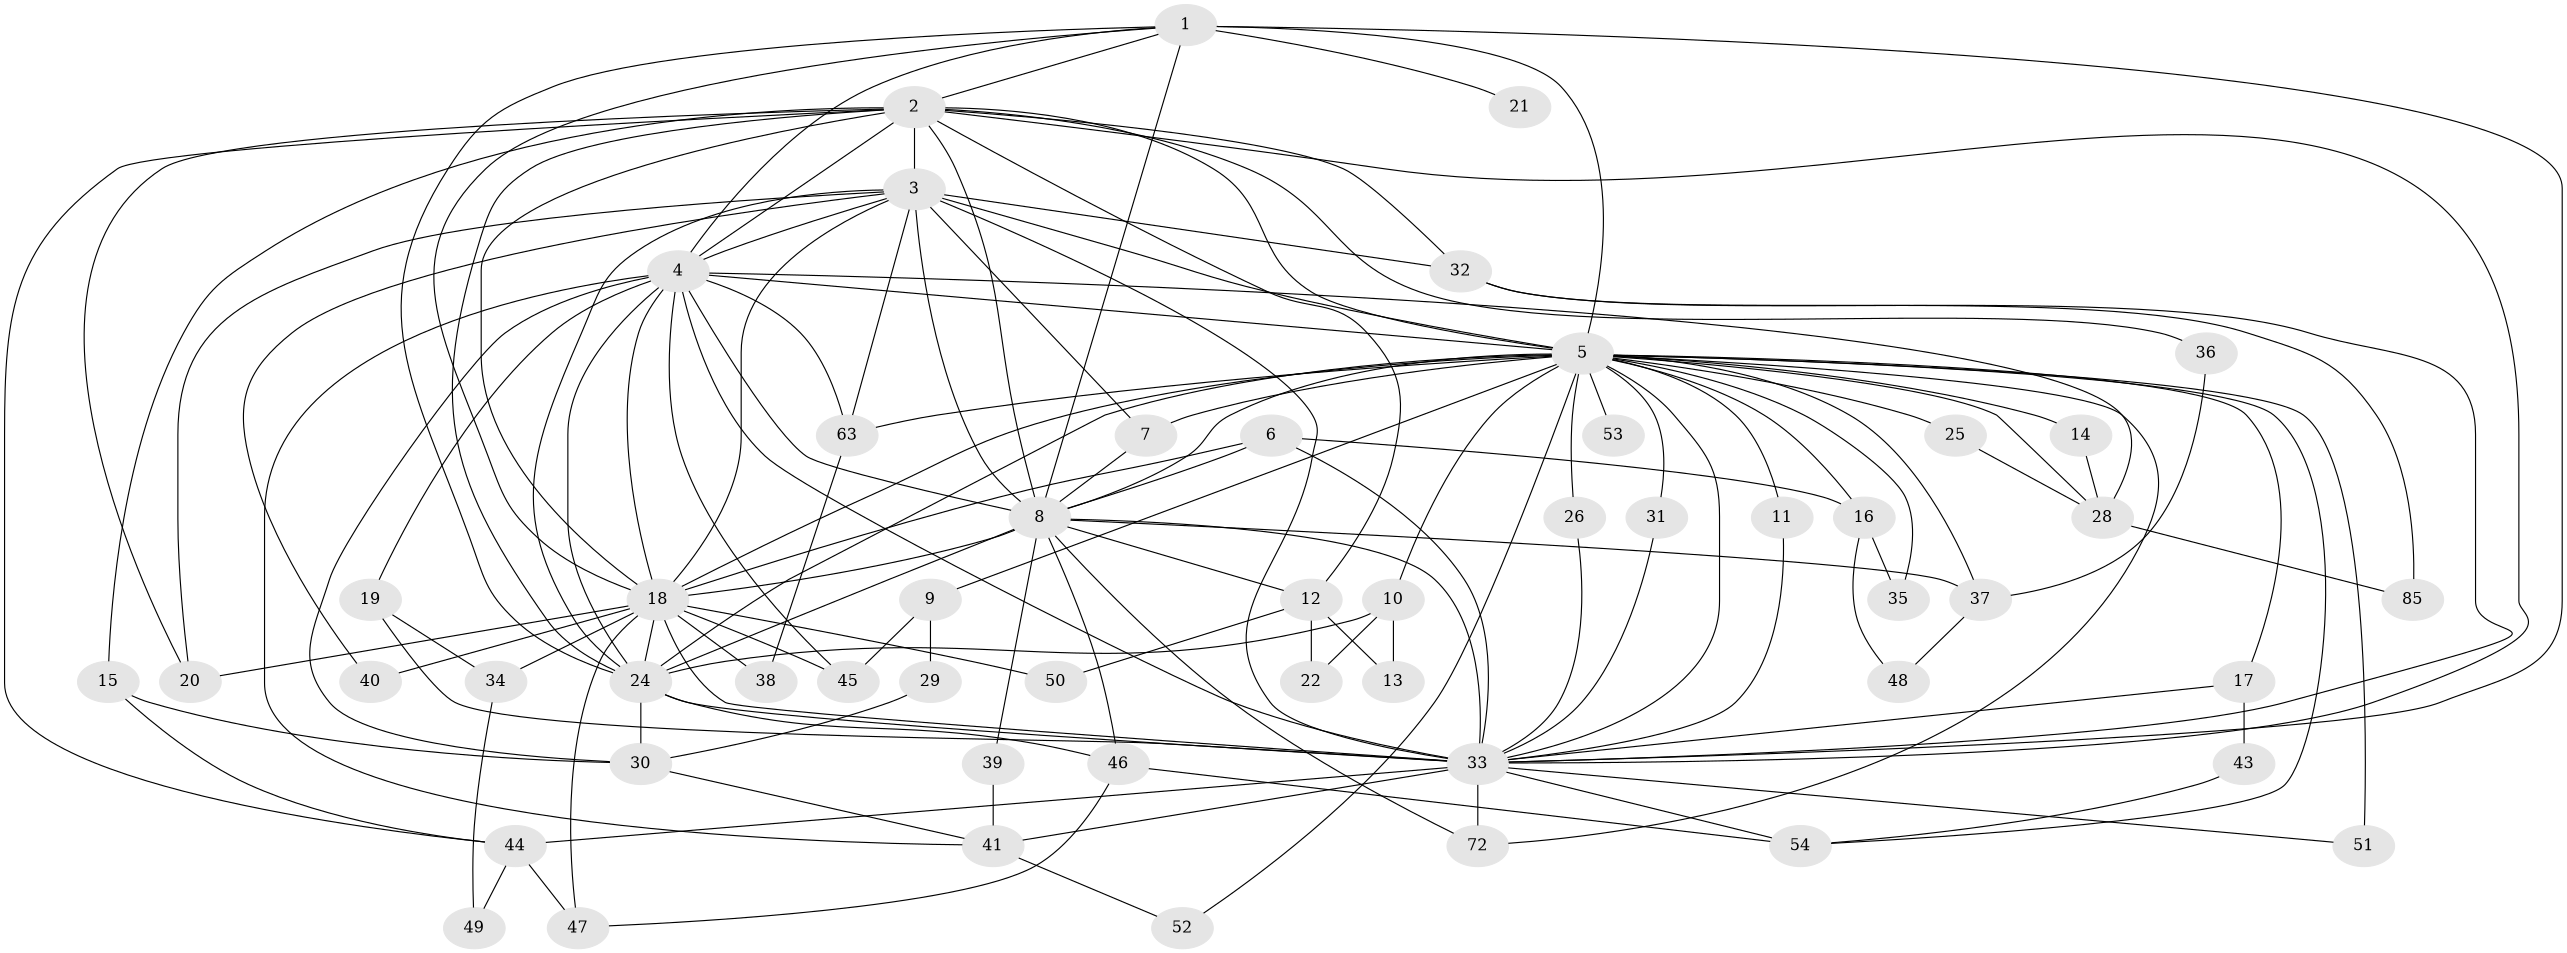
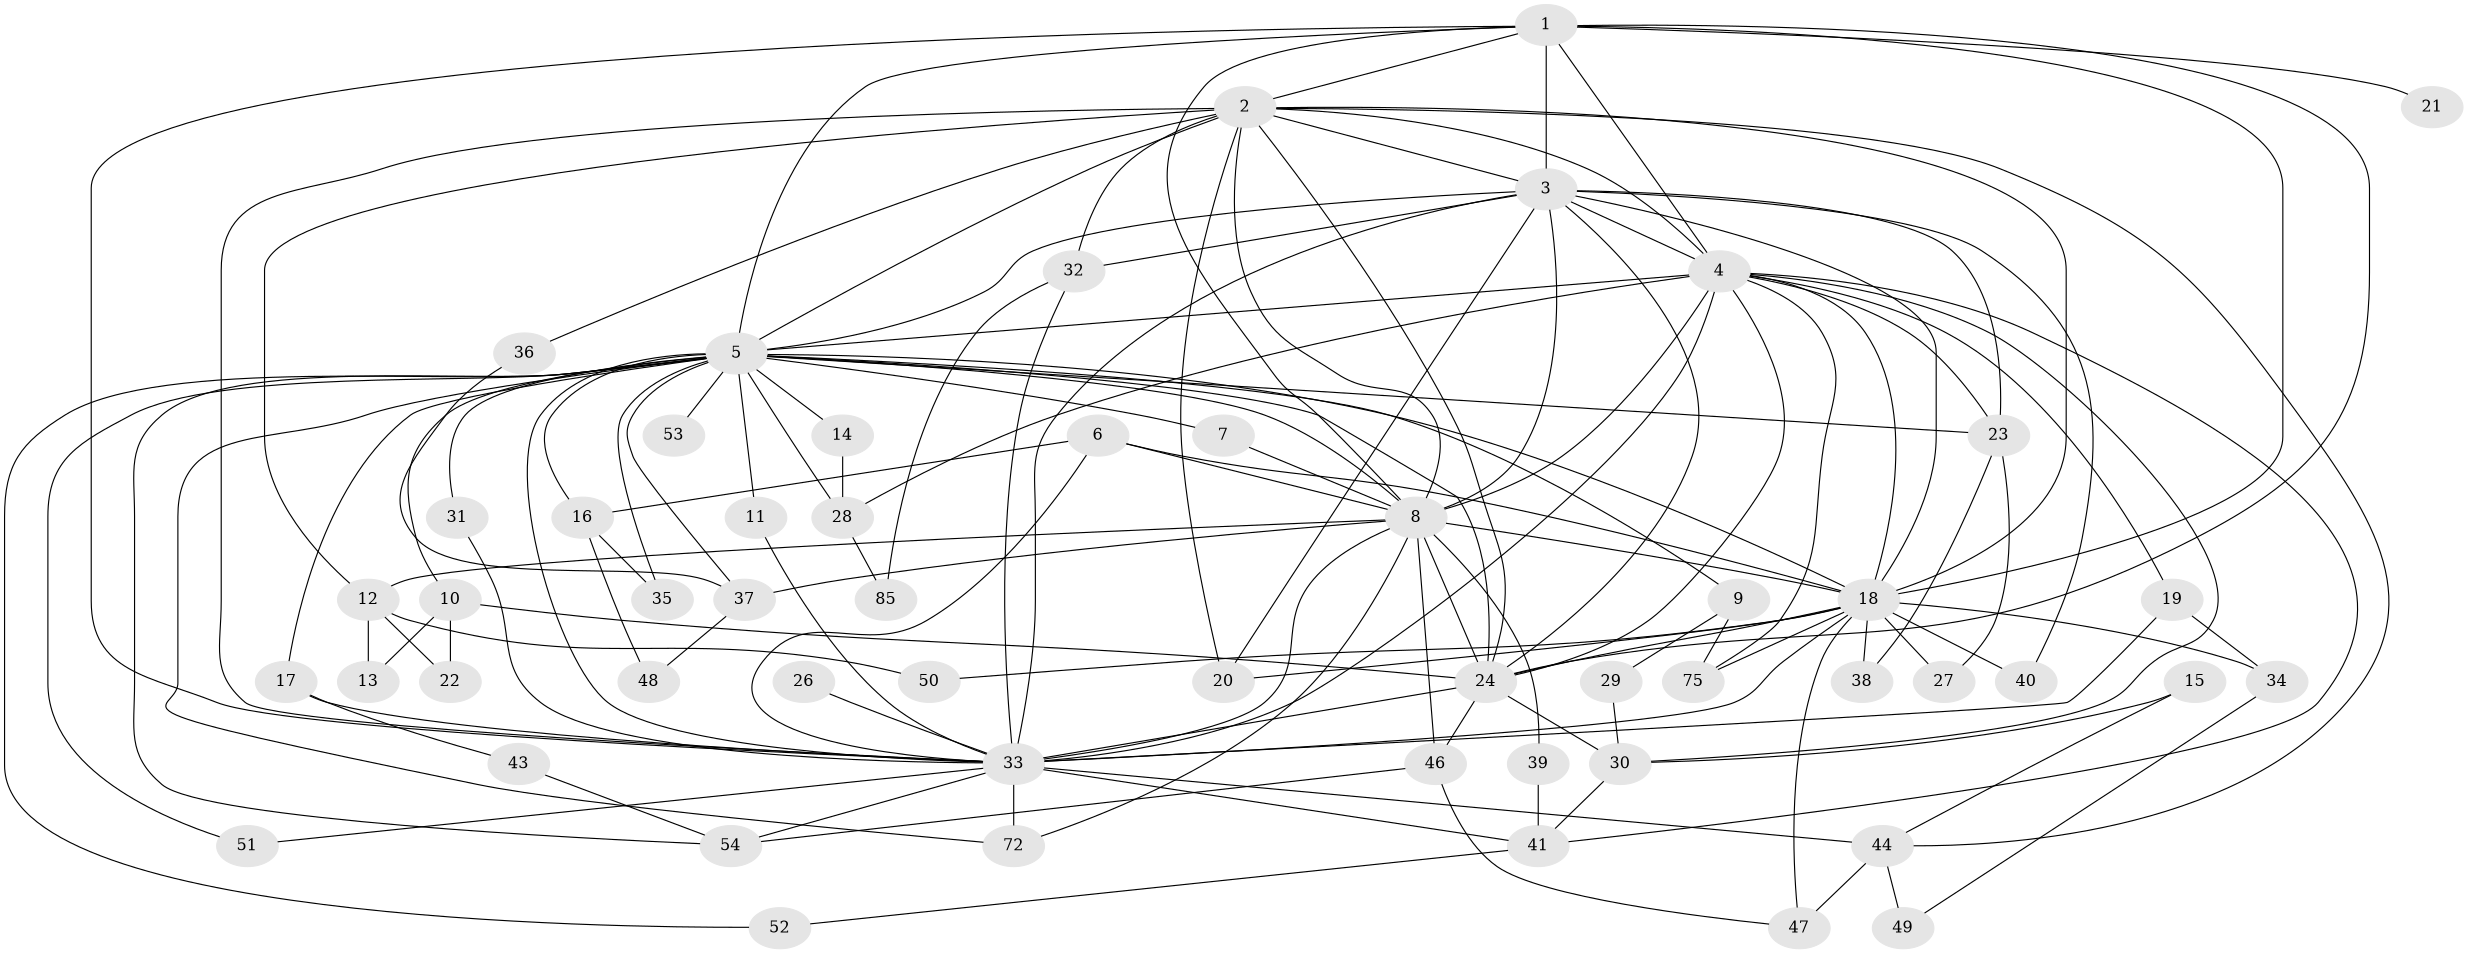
  graph {
    node [color=gray90 style=filled]
    edge [weight=1.0]
    1
    2
    3
    4
    5
    8
    18
    21
    24
    33
    12
    15
    20
    32
    36
    44
-   23 [label=63]
+   23
    40
    19
    28
    30
    41
-   45
+   45 [label=75]
    7
    9
    10
    11
    14
    16
    17
-   25
    26
    31
    35
    37
    n36 [label=72]
    51
    52
    53
    54
    39
    46
    50
+   27
    34
    38
    47
    13
    22
    n50 [label=85]
    49
    29
    48
    43
    6
    1 -- 2
-   7 -- 3 [weight=2.0]
+   1 -- 3 [weight=2.0]
    1 -- 4
    1 -- 5
    1 -- 8
    1 -- 18
    1 -- 21
    1 -- 24
    1 -- 33
    2 -- 3 [weight=2.0]
    2 -- 4
    2 -- 5
    2 -- 8
    2 -- 18
    2 -- 24
    2 -- 33
    2 -- 12
-   2 -- 15
    2 -- 20
    2 -- 32
    2 -- 36
    2 -- 44
    3 -- 4 [weight=2.0]
    3 -- 5 [weight=3.0]
    3 -- 8 [weight=2.0]
    3 -- 18 [weight=2.0]
    3 -- 24 [weight=2.0]
    3 -- 33 [weight=2.0]
    3 -- 20
    3 -- 32
    3 -- 23
    3 -- 40
    4 -- 5
    4 -- 8
    4 -- 18 [weight=2.0]
    4 -- 24
    4 -- 33
    4 -- 23
    4 -- 19
    4 -- 28 [weight=2.0]
    4 -- 30
    4 -- 41
    4 -- 45
    5 -- 8
    5 -- 18
    5 -- 24
    5 -- 33
    5 -- 23
    5 -- 28
    5 -- 7
    5 -- 9
    5 -- 10
    5 -- 11
    5 -- 14
    5 -- 16
    5 -- 17
-   5 -- 25
-   5 -- 26
    5 -- 31
    5 -- 35
    5 -- 37
    5 -- n36
    5 -- 51
    5 -- 52
    5 -- 53
    5 -- 54
    8 -- 18
    8 -- 24 [weight=3.0]
    8 -- 33
    8 -- 12
    8 -- 37
    8 -- n36
    8 -- 39
    8 -- 46 [weight=2.0]
    18 -- 24
    18 -- 33
    18 -- 20
    18 -- 40
    18 -- 45
    18 -- 50
+   18 -- 27
    18 -- 34
    18 -- 38
    18 -- 47
    24 -- 33 [weight=2.0]
    24 -- 30
    24 -- 46
    33 -- 44 [weight=2.0]
    33 -- 41
    33 -- n36
    33 -- 51
    33 -- 54
    12 -- 50
    12 -- 13
    12 -- 22
    15 -- 44
    15 -- 30
    32 -- 33
    32 -- n50
    36 -- 37
    44 -- 47
    44 -- 49
+   23 -- 27
    23 -- 38
    19 -- 33
    19 -- 34
    28 -- n50
    30 -- 41
    41 -- 52
    7 -- 8
    9 -- 45
    9 -- 29
    10 -- 24
    10 -- 13
    10 -- 22
    11 -- 33
    14 -- 28
    16 -- 35
    16 -- 48
    17 -- 33
    17 -- 43
-   25 -- 28
    26 -- 33
    31 -- 33
    37 -- 48
    39 -- 41
    46 -- 54
    46 -- 47
    34 -- 49
    29 -- 30
    43 -- 54
    6 -- 8
    6 -- 18
    6 -- 33
    6 -- 16
  }
